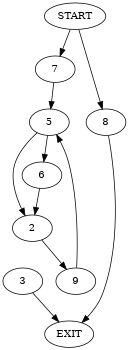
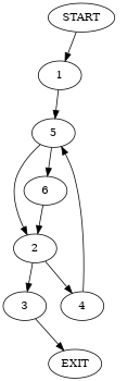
  digraph {
    n1 [label=START]
-   7
-   8
+   7 [label=1]
    5
    n5 [label=EXIT]
    2
    3
-   4 [label=9]
+   4
    6
    n1 -> 7
-   n1 -> 8
    7 -> 5
-   8 -> n5
    5 -> 2
    5 -> 6
+   2 -> 3
    2 -> 4
    3 -> n5
    4 -> 5
    6 -> 2
  }
